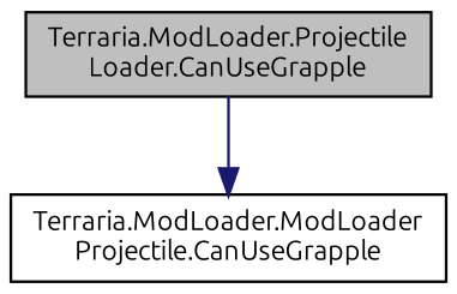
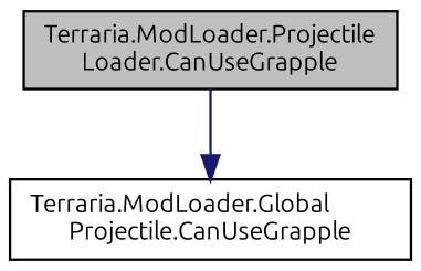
  digraph {
    rankdir=TB
    fontname=Ubuntu
    node [color=black fontname=Ubuntu fontsize=10 shape=record style=filled]
    n1 [fillcolor=grey75 fontcolor=black height=0.2 label="Terraria.ModLoader.Projectile\lLoader.CanUseGrapple" width=0.4]
-   n2 [fillcolor=white height=0.2 label="Terraria.ModLoader.ModLoader\lProjectile.CanUseGrapple" width=0.4]
+   n2 [fillcolor=white height=0.2 label="Terraria.ModLoader.Global\lProjectile.CanUseGrapple" width=0.4]
    n1 -> n2 [color=midnightblue fontname=Ubuntu fontsize=10 labelfontname=Helvetica labelfontsize=10 style=solid]
  }
